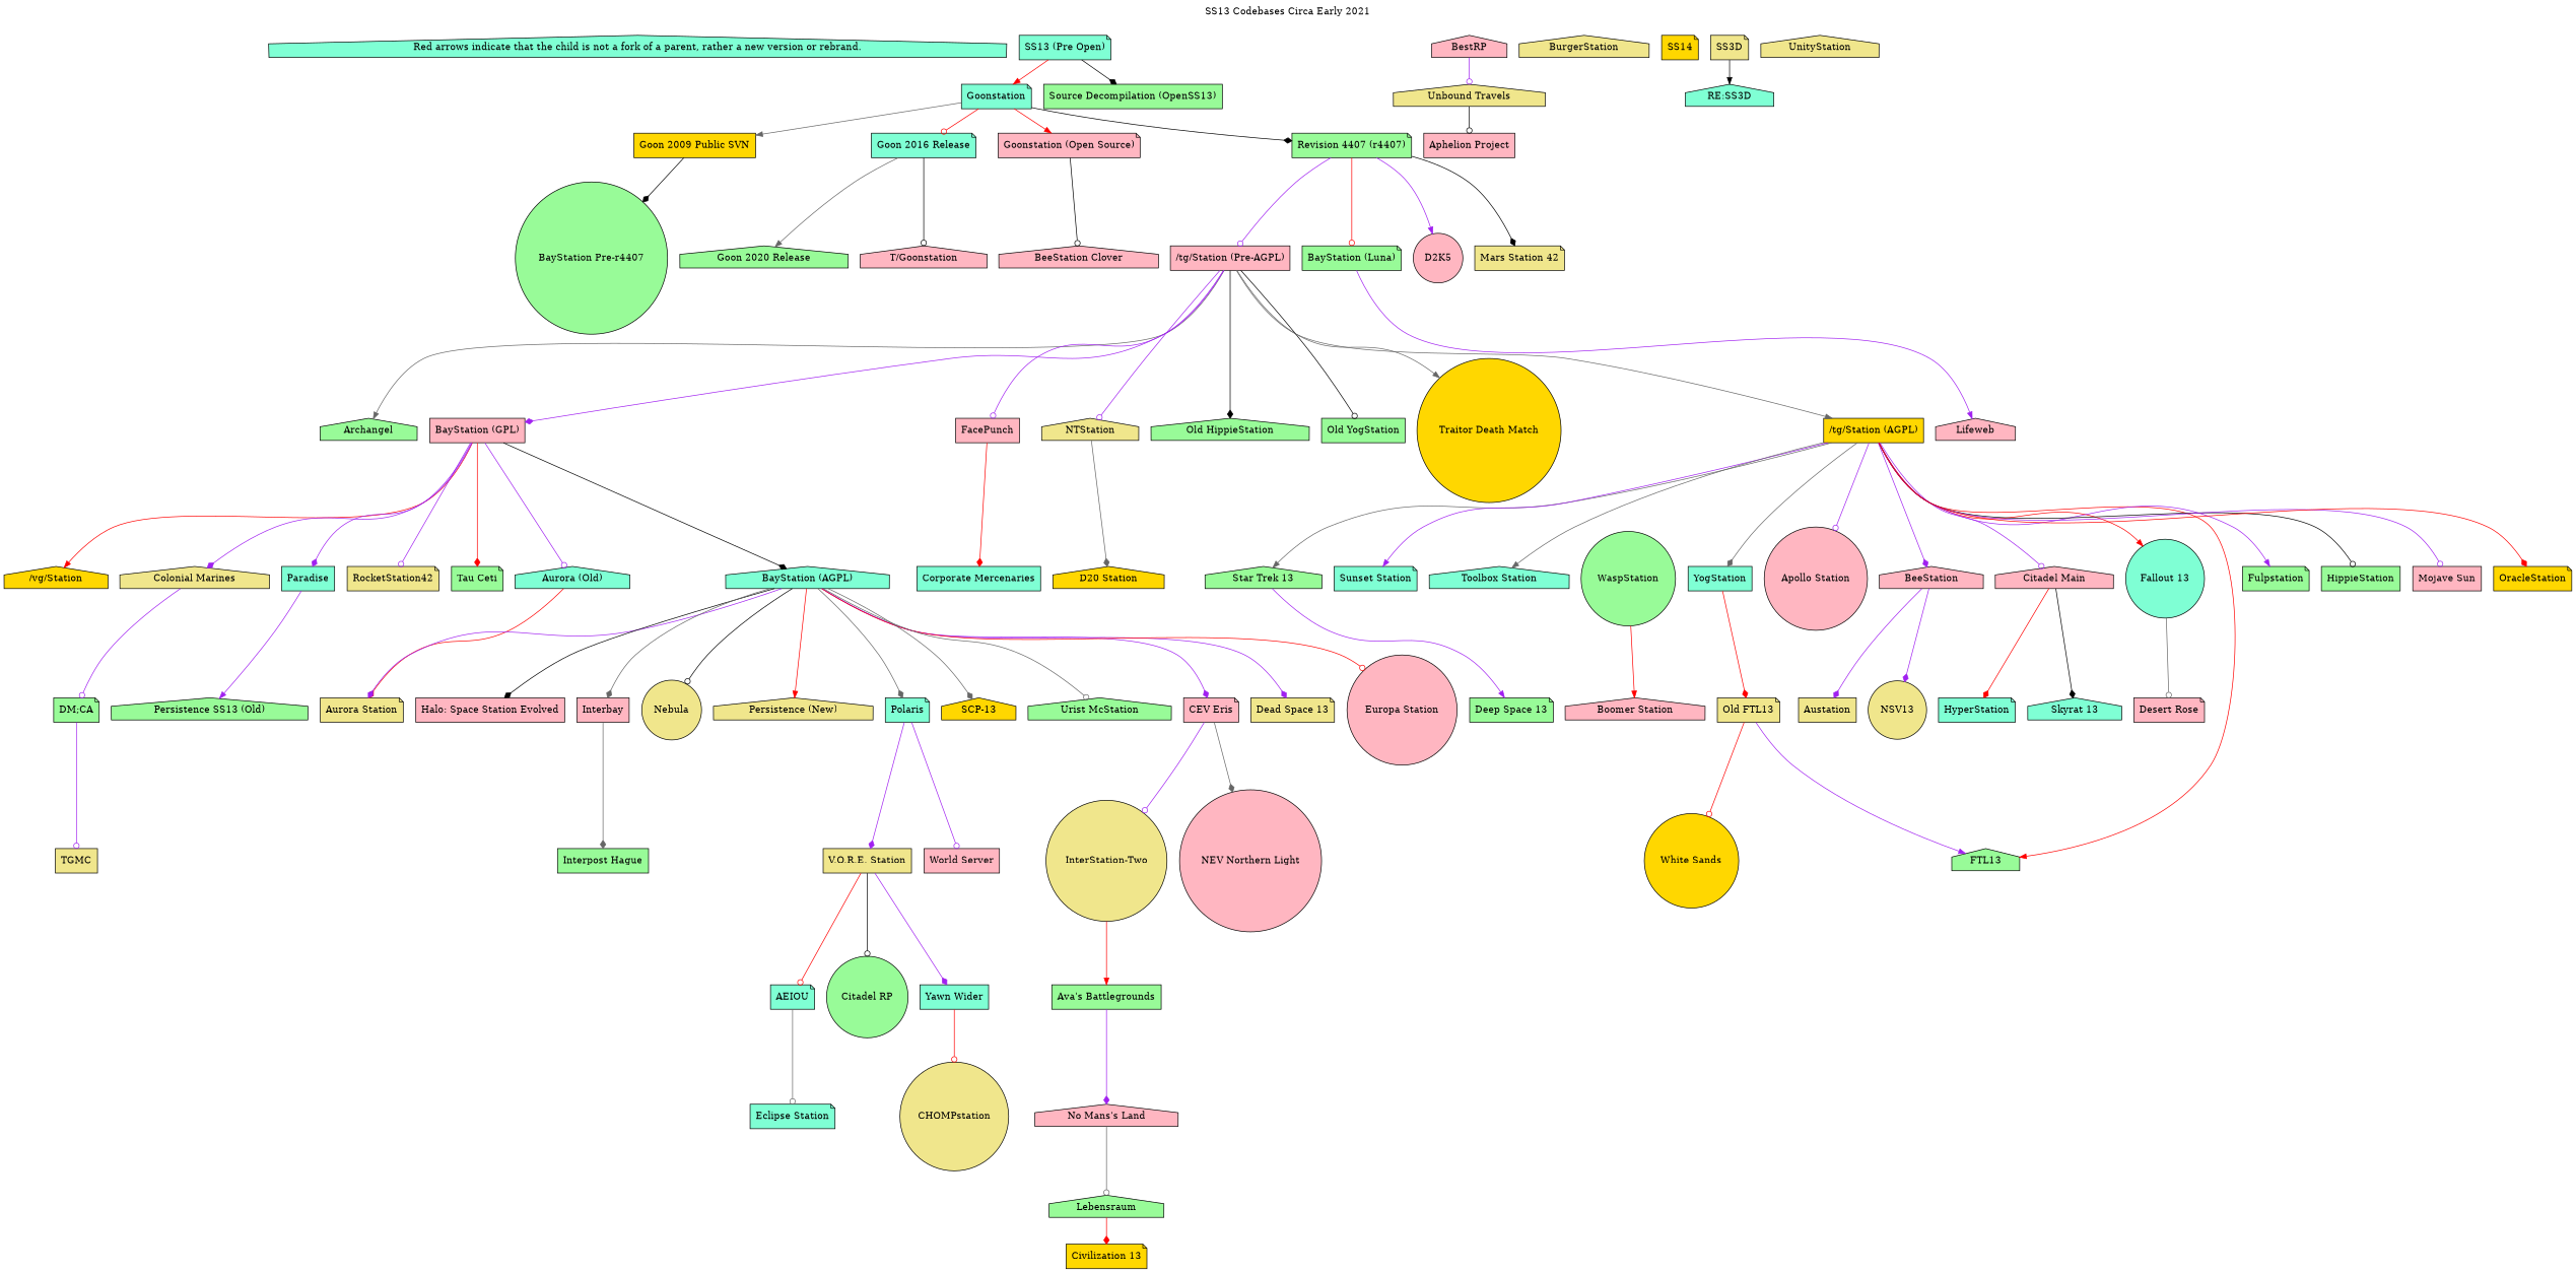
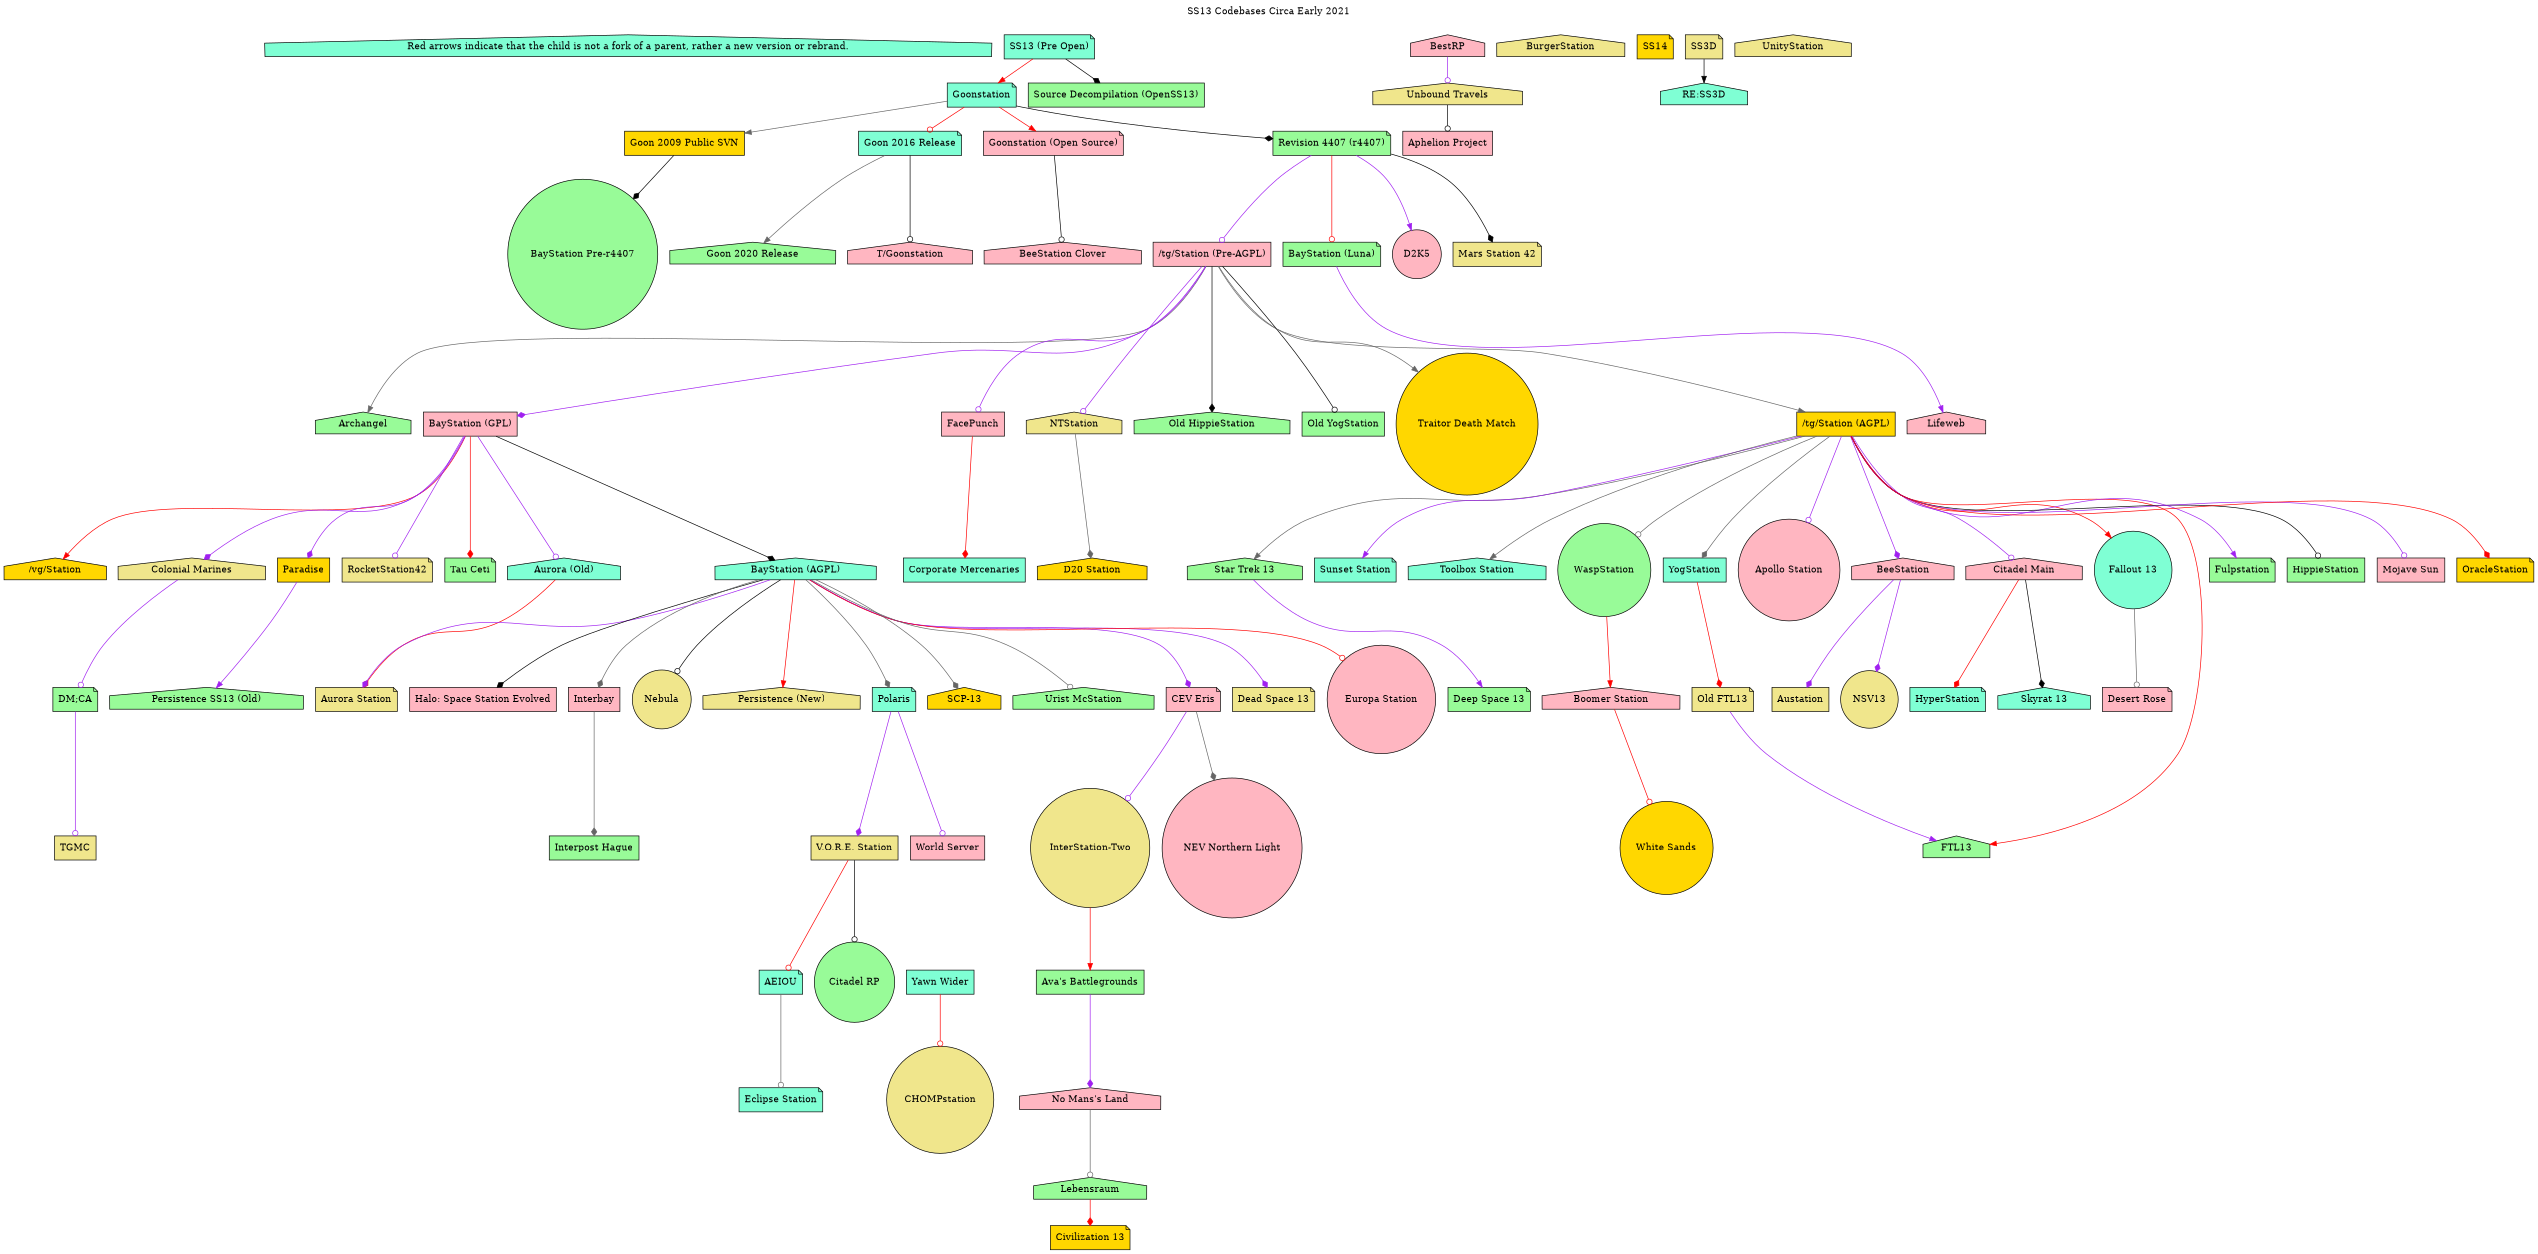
  digraph {
    label="SS13 Codebases Circa Early 2021"
    labelloc=top
    node [fillcolor=lightpink shape=house style=filled]
    edge [arrowhead=diamond color=purple]
    "Red arrows indicate that the child is not a fork of a parent, rather a new version or rebrand." [fillcolor=aquamarine]
    "/tg/Station (AGPL)" [fillcolor=gold shape=box]
    "Apollo Station" [shape=circle]
    BeeStation
    "Citadel Main"
    "Fallout 13" [fillcolor=aquamarine shape=circle]
    FTL13 [fillcolor=palegreen]
    Fulpstation [fillcolor=palegreen shape=note]
    HippieStation [fillcolor=palegreen shape=box]
    "Mojave Sun" [shape=box]
    OracleStation [fillcolor=gold shape=note]
    "Star Trek 13" [fillcolor=palegreen]
    "Sunset Station" [fillcolor=aquamarine shape=note]
    "Toolbox Station" [fillcolor=aquamarine]
    WaspStation [fillcolor=palegreen shape=circle]
    YogStation [fillcolor=aquamarine shape=box]
    Austation [fillcolor=khaki shape=box]
    NSV13 [fillcolor=khaki shape=circle]
    HyperStation [fillcolor=aquamarine shape=note]
    "Skyrat 13" [fillcolor=aquamarine]
    "Desert Rose" [shape=note]
    "Deep Space 13" [fillcolor=palegreen shape=note]
    "Boomer Station"
    "Old FTL13" [fillcolor=khaki shape=note]
    "White Sands" [fillcolor=gold shape=circle]
    "/tg/Station (Pre-AGPL)" [shape=box]
    Archangel [fillcolor=palegreen]
    "BayStation (GPL)" [shape=box]
    FacePunch [shape=box]
    NTStation [fillcolor=khaki]
    "Old HippieStation" [fillcolor=palegreen]
    "Old YogStation" [fillcolor=palegreen shape=box]
    "Traitor Death Match" [fillcolor=gold shape=circle]
    "Aurora (Old)" [fillcolor=aquamarine]
    "BayStation (AGPL)" [fillcolor=aquamarine]
    "/vg/Station" [fillcolor=gold]
    "Colonial Marines" [fillcolor=khaki]
-   Paradise [fillcolor=aquamarine shape=box]
+   Paradise [fillcolor=gold shape=box]
    RocketStation42 [fillcolor=khaki shape=note]
    "Tau Ceti" [fillcolor=palegreen shape=note]
    "Corporate Mercenaries" [fillcolor=aquamarine shape=box]
    "D20 Station" [fillcolor=gold]
    "Aurora Station" [fillcolor=khaki shape=note]
    "CEV Eris" [shape=note]
    "Dead Space 13" [fillcolor=khaki shape=note]
    "Europa Station" [shape=circle]
    "Halo: Space Station Evolved" [shape=box]
    Interbay [shape=box]
    Nebula [fillcolor=khaki shape=circle]
    "Persistence (New)" [fillcolor=khaki]
    Polaris [fillcolor=aquamarine shape=note]
    "SCP-13" [fillcolor=gold]
    "Urist McStation" [fillcolor=palegreen]
    BestRP
    "Unbound Travels" [fillcolor=khaki]
    "DM;CA" [fillcolor=palegreen shape=note]
    "Persistence SS13 (Old)" [fillcolor=palegreen]
    AEIOU [fillcolor=aquamarine shape=note]
    "Eclipse Station" [fillcolor=aquamarine shape=note]
    "Ava's Battlegrounds" [fillcolor=palegreen shape=box]
    "No Mans's Land"
    Lebensraum [fillcolor=palegreen]
    "Civilization 13" [fillcolor=gold shape=note]
    "InterStation-Two" [fillcolor=khaki shape=circle]
    "NEV Northern Light" [shape=circle]
    "Interpost Hague" [fillcolor=palegreen shape=box]
    "V.O.R.E. Station" [fillcolor=khaki shape=box]
    "World Server" [shape=box]
    "Citadel RP" [fillcolor=palegreen shape=circle]
    "Yawn Wider" [fillcolor=aquamarine shape=box]
    "Aphelion Project" [shape=box]
    TGMC [fillcolor=khaki shape=box]
    "BayStation (Luna)" [fillcolor=palegreen shape=note]
    Lifeweb
    BurgerStation [fillcolor=khaki]
    "Goon 2009 Public SVN" [fillcolor=gold shape=box]
    "BayStation Pre-r4407" [fillcolor=palegreen shape=circle]
    "Goon 2016 Release" [fillcolor=aquamarine shape=note]
    "Goon 2020 Release" [fillcolor=palegreen]
    "T/Goonstation"
    "Goonstation (Open Source)" [shape=note]
    "BeeStation Clover"
    Goonstation [fillcolor=aquamarine shape=note]
    "Revision 4407 (r4407)" [fillcolor=palegreen shape=note]
    D2K5 [shape=circle]
    "Mars Station 42" [fillcolor=khaki shape=note]
    CHOMPstation [fillcolor=khaki shape=circle]
    "SS13 (Pre Open)" [fillcolor=aquamarine shape=note]
    "Source Decompilation (OpenSS13)" [fillcolor=palegreen shape=box]
    SS14 [fillcolor=gold shape=note]
    SS3D [fillcolor=khaki shape=note]
    "RE:SS3D" [fillcolor=aquamarine]
    UnityStation [fillcolor=khaki]
    "/tg/Station (AGPL)" -> "Apollo Station" [arrowhead=odot]
    "/tg/Station (AGPL)" -> BeeStation
    "/tg/Station (AGPL)" -> "Citadel Main" [arrowhead=odot]
    "/tg/Station (AGPL)" -> "Fallout 13" [arrowhead=normal color=red]
    "/tg/Station (AGPL)" -> FTL13 [arrowhead=normal color=red]
    "/tg/Station (AGPL)" -> Fulpstation [arrowhead=normal]
    "/tg/Station (AGPL)" -> HippieStation [arrowhead=odot color=black]
    "/tg/Station (AGPL)" -> "Mojave Sun" [arrowhead=odot]
    "/tg/Station (AGPL)" -> OracleStation [color=red]
    "/tg/Station (AGPL)" -> "Star Trek 13" [arrowhead=normal color=gray40]
    "/tg/Station (AGPL)" -> "Sunset Station" [arrowhead=normal]
    "/tg/Station (AGPL)" -> "Toolbox Station" [arrowhead=normal color=gray40]
+   "/tg/Station (AGPL)" -> WaspStation [arrowhead=odot color=gray40]
    "/tg/Station (AGPL)" -> YogStation [color=gray40]
    BeeStation -> Austation
    BeeStation -> NSV13
    "Citadel Main" -> HyperStation [color=red]
    "Citadel Main" -> "Skyrat 13" [color=black]
    "Fallout 13" -> "Desert Rose" [arrowhead=odot color=gray40]
    "Star Trek 13" -> "Deep Space 13" [arrowhead=normal]
    WaspStation -> "Boomer Station" [arrowhead=normal color=red]
    YogStation -> "Old FTL13" [color=red]
-   "Old FTL13" -> "White Sands" [arrowhead=odot color=red]
+   "Boomer Station" -> "White Sands" [arrowhead=odot color=red]
    "Old FTL13" -> FTL13 [arrowhead=normal]
    "/tg/Station (Pre-AGPL)" -> "/tg/Station (AGPL)" [arrowhead=normal color=gray40]
    "/tg/Station (Pre-AGPL)" -> Archangel [arrowhead=normal color=gray40]
    "/tg/Station (Pre-AGPL)" -> "BayStation (GPL)"
    "/tg/Station (Pre-AGPL)" -> FacePunch [arrowhead=odot]
    "/tg/Station (Pre-AGPL)" -> NTStation [arrowhead=odot]
    "/tg/Station (Pre-AGPL)" -> "Old HippieStation" [color=black]
    "/tg/Station (Pre-AGPL)" -> "Old YogStation" [arrowhead=odot color=black]
    "/tg/Station (Pre-AGPL)" -> "Traitor Death Match" [arrowhead=normal color=gray40]
    "BayStation (GPL)" -> "Aurora (Old)" [arrowhead=odot]
    "BayStation (GPL)" -> "BayStation (AGPL)" [color=black]
    "BayStation (GPL)" -> "/vg/Station" [arrowhead=normal color=red]
    "BayStation (GPL)" -> "Colonial Marines"
    "BayStation (GPL)" -> Paradise
    "BayStation (GPL)" -> RocketStation42 [arrowhead=odot]
    "BayStation (GPL)" -> "Tau Ceti" [color=red]
    FacePunch -> "Corporate Mercenaries" [color=red]
    NTStation -> "D20 Station" [color=gray40]
    "Aurora (Old)" -> "Aurora Station" [color=red]
    "BayStation (AGPL)" -> "Aurora Station"
    "BayStation (AGPL)" -> "CEV Eris"
    "BayStation (AGPL)" -> "Dead Space 13"
    "BayStation (AGPL)" -> "Europa Station" [arrowhead=odot color=red]
    "BayStation (AGPL)" -> "Halo: Space Station Evolved" [color=black]
    "BayStation (AGPL)" -> Interbay [color=gray40]
    "BayStation (AGPL)" -> Nebula [arrowhead=odot color=black]
    "BayStation (AGPL)" -> "Persistence (New)" [arrowhead=normal color=red]
    "BayStation (AGPL)" -> Polaris [color=gray40]
    "BayStation (AGPL)" -> "SCP-13" [color=gray40]
    "BayStation (AGPL)" -> "Urist McStation" [arrowhead=odot color=gray40]
    "Colonial Marines" -> "DM;CA" [arrowhead=odot]
    Paradise -> "Persistence SS13 (Old)" [arrowhead=normal]
    "CEV Eris" -> "InterStation-Two" [arrowhead=odot]
    "CEV Eris" -> "NEV Northern Light" [color=gray40]
    Interbay -> "Interpost Hague" [color=gray40]
    Polaris -> "V.O.R.E. Station"
    Polaris -> "World Server" [arrowhead=odot]
    BestRP -> "Unbound Travels" [arrowhead=odot]
    "Unbound Travels" -> "Aphelion Project" [arrowhead=odot color=black]
    "DM;CA" -> TGMC [arrowhead=odot]
    AEIOU -> "Eclipse Station" [arrowhead=odot color=gray40]
    "Ava's Battlegrounds" -> "No Mans's Land"
    "No Mans's Land" -> Lebensraum [arrowhead=odot color=gray40]
    Lebensraum -> "Civilization 13" [color=red]
    "InterStation-Two" -> "Ava's Battlegrounds" [arrowhead=normal color=red]
    "V.O.R.E. Station" -> AEIOU [arrowhead=odot color=red]
    "V.O.R.E. Station" -> "Citadel RP" [arrowhead=odot color=black]
-   "V.O.R.E. Station" -> "Yawn Wider"
    "Yawn Wider" -> CHOMPstation [arrowhead=odot color=red]
    "BayStation (Luna)" -> Lifeweb [arrowhead=normal]
    "Goon 2009 Public SVN" -> "BayStation Pre-r4407" [color=black]
    "Goon 2016 Release" -> "Goon 2020 Release" [arrowhead=normal color=gray40]
    "Goon 2016 Release" -> "T/Goonstation" [arrowhead=odot color=black]
    "Goonstation (Open Source)" -> "BeeStation Clover" [arrowhead=odot color=black]
    Goonstation -> "Goon 2009 Public SVN" [arrowhead=normal color=gray40]
    Goonstation -> "Goon 2016 Release" [arrowhead=odot color=red]
    Goonstation -> "Goonstation (Open Source)" [arrowhead=normal color=red]
    Goonstation -> "Revision 4407 (r4407)" [color=black]
    "Revision 4407 (r4407)" -> "/tg/Station (Pre-AGPL)" [arrowhead=odot]
    "Revision 4407 (r4407)" -> "BayStation (Luna)" [arrowhead=odot color=red]
    "Revision 4407 (r4407)" -> D2K5 [arrowhead=normal]
    "Revision 4407 (r4407)" -> "Mars Station 42" [color=black]
    "SS13 (Pre Open)" -> Goonstation [arrowhead=normal color=red]
    "SS13 (Pre Open)" -> "Source Decompilation (OpenSS13)" [color=black]
    SS3D -> "RE:SS3D" [arrowhead=normal color=black]
  }
